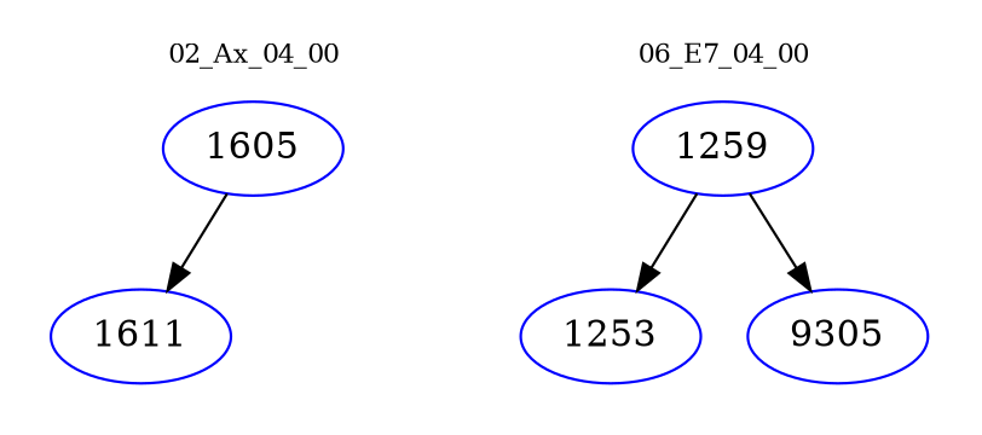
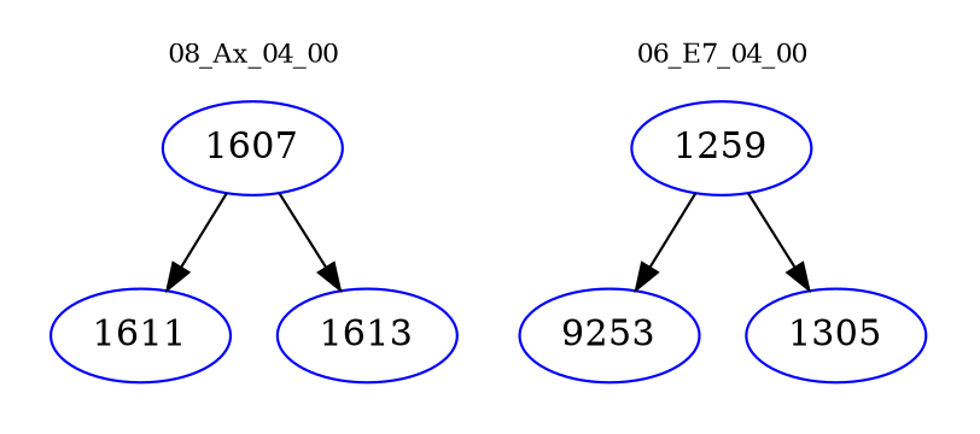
  digraph {
    node [color=blue]
    edge [color=black]
-   n1 [label=1605]
+   n1 [label=1607]
    n2 [label=1611]
+   n3 [label=1613]
    n4 [label=1259]
-   n5 [label=1253]
-   n6 [label=9305]
+   n5 [label=9253]
+   n6 [label=1305]
    subgraph cluster_1 {
      color=white
      fontsize=10
-     label="02_Ax_04_00"
+     label="08_Ax_04_00"
      n1
      n2
+     n3
    }
    subgraph cluster_2 {
      color=white
      fontsize=10
      label="06_E7_04_00"
      n4
      n5
      n6
    }
    n1 -> n2
+   n1 -> n3
    n4 -> n5
    n4 -> n6
  }
